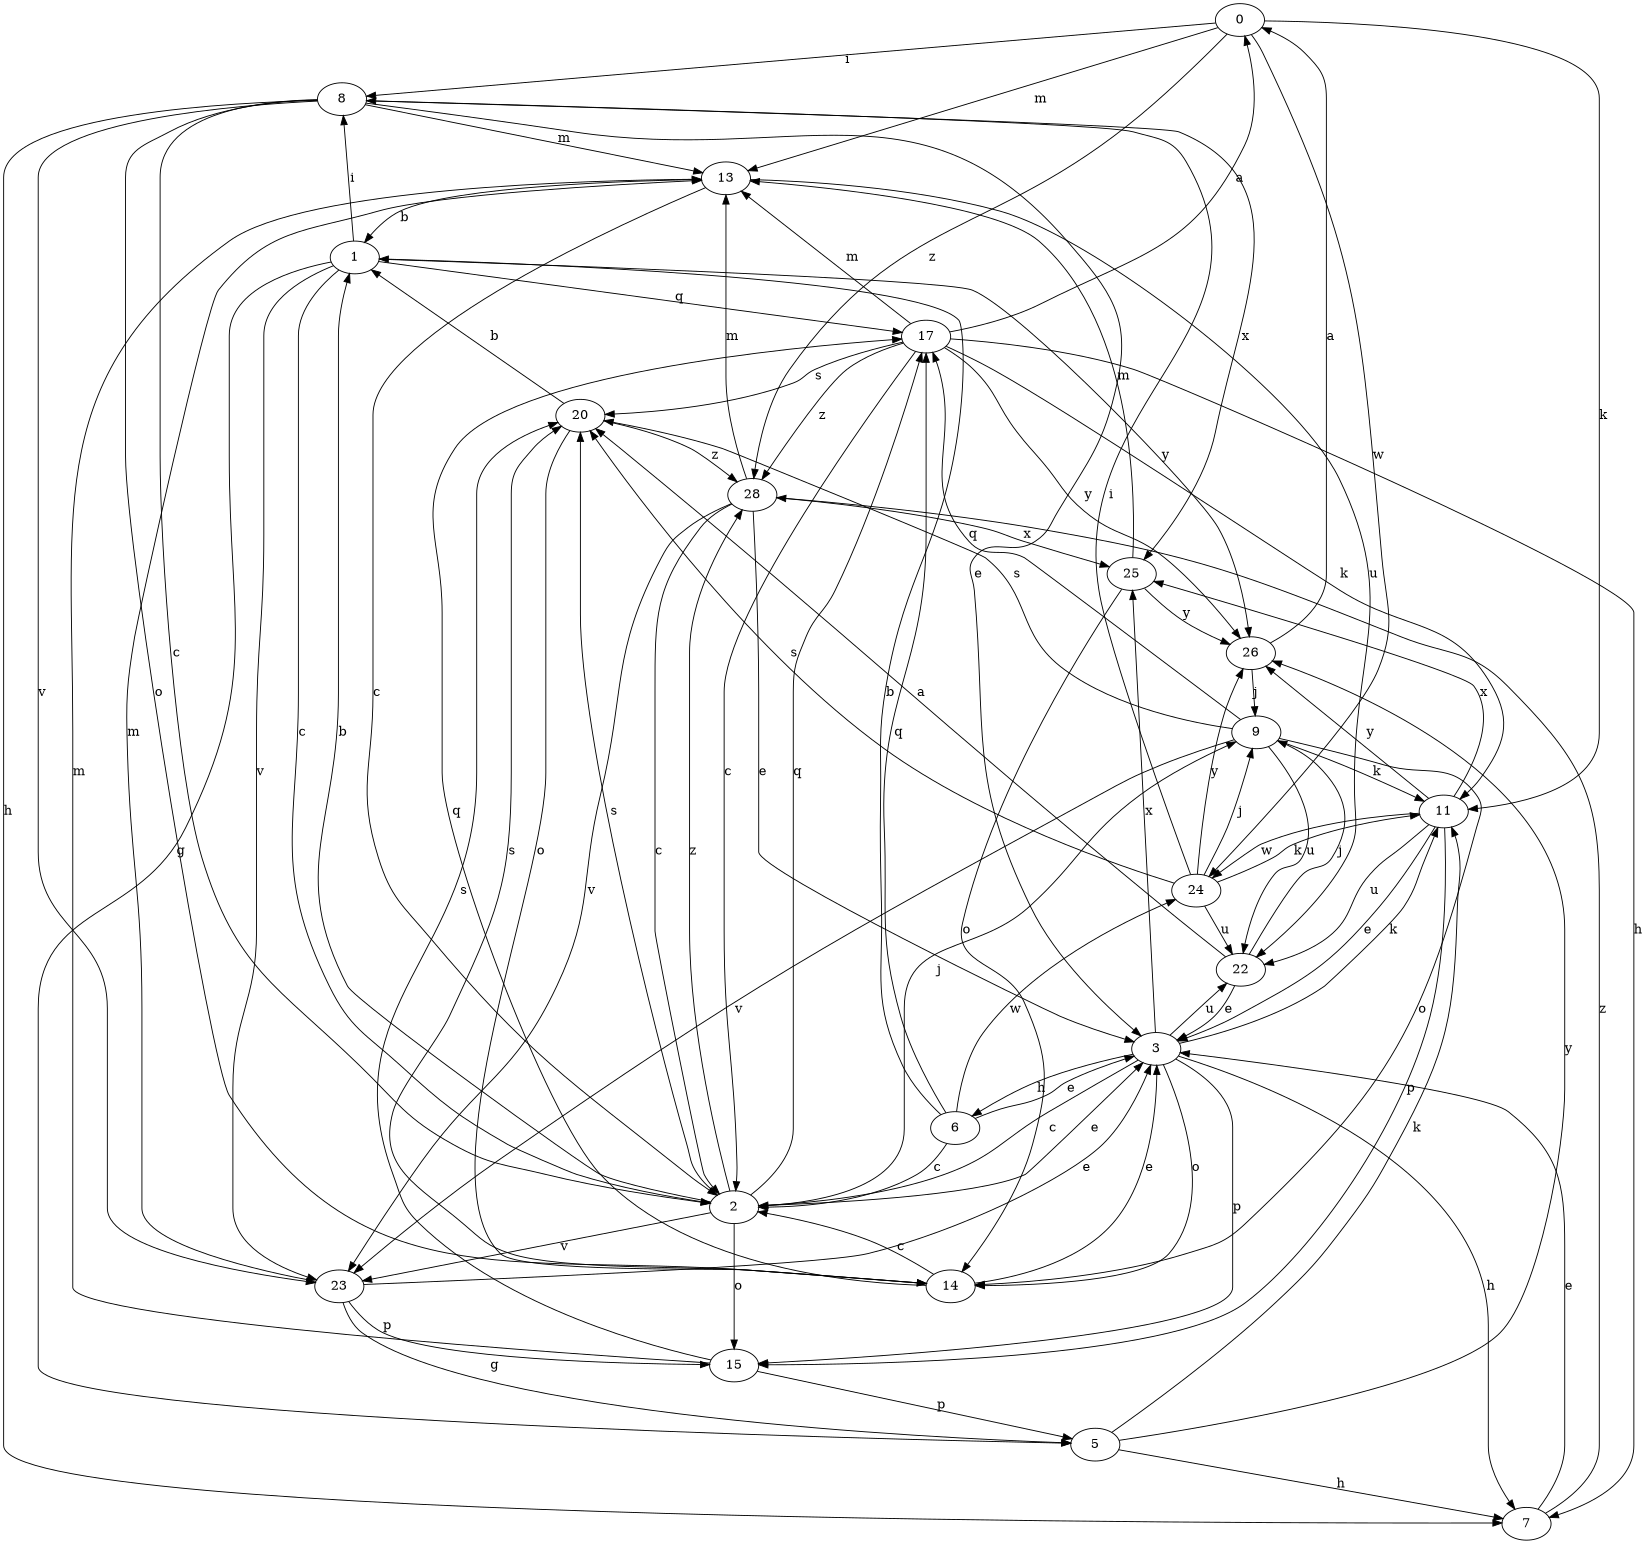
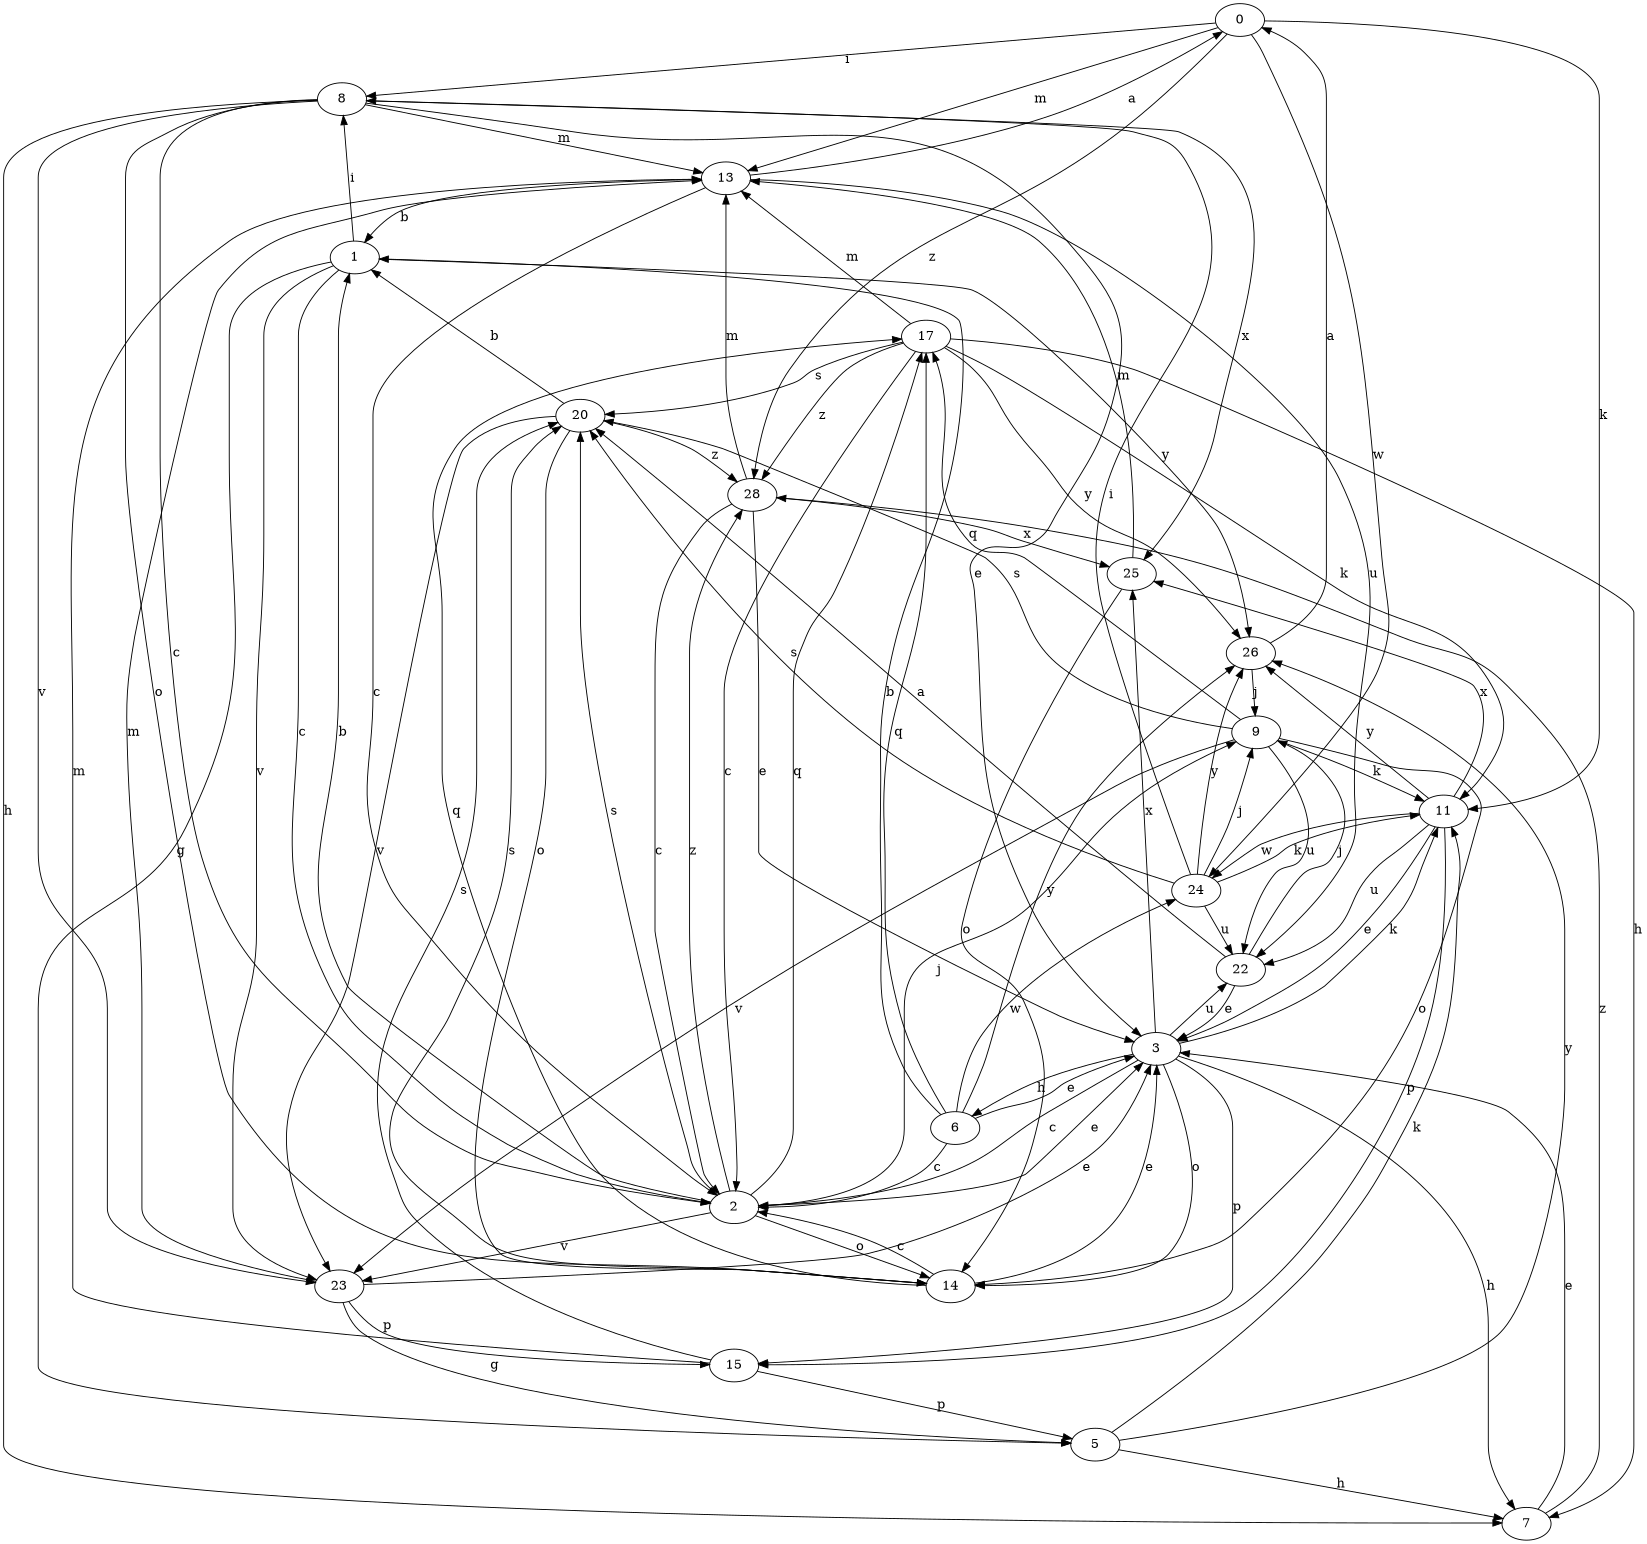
  strict digraph {
    0
    8
    11
    13
    24
    28
    2
    23
    3
    14
    7
    25
    26
    15
    22
    1
    9
    20
    5
    17
    6
    0 -> 8 [label=i]
    0 -> 11 [label=k]
    0 -> 13 [label=m]
    0 -> 24 [label=w]
    0 -> 28 [label=z]
    8 -> 13 [label=m]
    8 -> 2 [label=c]
    8 -> 23 [label=v]
    8 -> 3 [label=e]
    8 -> 14 [label=o]
    8 -> 7 [label=h]
    8 -> 25 [label=x]
    11 -> 24 [label=w]
    11 -> 3 [label=e]
    11 -> 25 [label=x]
    11 -> 26 [label=y]
    11 -> 15 [label=p]
    11 -> 22 [label=u]
-   17 -> 0 [label=a]
+   13 -> 0 [label=a]
    13 -> 2 [label=c]
    13 -> 22 [label=u]
    13 -> 1 [label=b]
    24 -> 8 [label=i]
    24 -> 11 [label=k]
    24 -> 26 [label=y]
    24 -> 22 [label=u]
    24 -> 9 [label=j]
    24 -> 20 [label=s]
    28 -> 13 [label=m]
    28 -> 2 [label=c]
-   28 -> 23 [label=v]
+   20 -> 23 [label=v]
    28 -> 3 [label=e]
    28 -> 25 [label=x]
    2 -> 28 [label=z]
    2 -> 23 [label=v]
    2 -> 3 [label=e]
-   2 -> 15 [label=o]
+   2 -> 14 [label=o]
    2 -> 1 [label=b]
    2 -> 9 [label=j]
    2 -> 20 [label=s]
    2 -> 17 [label=q]
    23 -> 13 [label=m]
    23 -> 3 [label=e]
    23 -> 15 [label=p]
    23 -> 5 [label=g]
    3 -> 11 [label=k]
    3 -> 2 [label=c]
    3 -> 14 [label=o]
    3 -> 7 [label=h]
    3 -> 25 [label=x]
    3 -> 15 [label=p]
    3 -> 22 [label=u]
    3 -> 6 [label=h]
    14 -> 2 [label=c]
    14 -> 3 [label=e]
    14 -> 20 [label=s]
    14 -> 17 [label=q]
    7 -> 28 [label=z]
    7 -> 3 [label=e]
    25 -> 13 [label=m]
    25 -> 14 [label=o]
-   25 -> 26 [label=y]
+   6 -> 26 [label=y]
    26 -> 0 [label=a]
    26 -> 9 [label=j]
    15 -> 13 [label=m]
    15 -> 20 [label=s]
    15 -> 5 [label=p]
    22 -> 3 [label=e]
    22 -> 9 [label=j]
    22 -> 20 [label=a]
    1 -> 8 [label=i]
    1 -> 2 [label=c]
    1 -> 23 [label=v]
    1 -> 26 [label=y]
    1 -> 5 [label=g]
-   1 -> 17 [label=q]
    9 -> 11 [label=k]
    9 -> 23 [label=v]
    9 -> 14 [label=o]
    9 -> 22 [label=u]
    9 -> 20 [label=s]
    9 -> 17 [label=q]
    20 -> 28 [label=z]
    20 -> 14 [label=o]
    20 -> 1 [label=b]
    5 -> 11 [label=k]
    5 -> 7 [label=h]
    5 -> 26 [label=y]
    17 -> 11 [label=k]
    17 -> 13 [label=m]
    17 -> 28 [label=z]
    17 -> 2 [label=c]
    17 -> 7 [label=h]
    17 -> 26 [label=y]
    17 -> 20 [label=s]
    6 -> 24 [label=w]
    6 -> 2 [label=c]
    6 -> 3 [label=e]
    6 -> 1 [label=b]
    6 -> 17 [label=q]
  }
